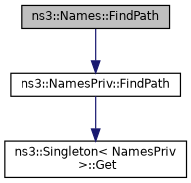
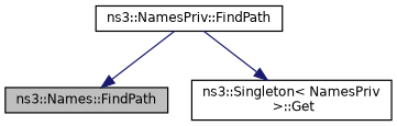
  digraph {
    rankdir=TB
    node [color=black fillcolor=white fontname=Helvetica fontsize=10 shape=record style=filled]
    edge [color=midnightblue fontname=Helvetica fontsize=10 labelfontname=Helvetica labelfontsize=10 style=solid]
    n1 [fillcolor=grey75 fontcolor=black height=0.2 label="ns3::Names::FindPath" width=0.4]
    n2 [height=0.2 label="ns3::NamesPriv::FindPath" width=0.4]
    n3 [height=0.2 label="ns3::Singleton\< NamesPriv\l \>::Get" width=0.4]
-   n1 -> n2
+   n2 -> n1
    n2 -> n3
  }
